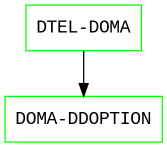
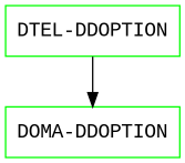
  digraph {
    fontname="Liberation Mono"
    node [color=green shape=box fontname="Liberation Mono"]
-   "DTEL-DDOPTION" [label="DTEL-DOMA"]
+   "DTEL-DDOPTION"
    "DOMA-DDOPTION"
    "DTEL-DDOPTION" -> "DOMA-DDOPTION" [fontname="Liberation Mono"]
  }
